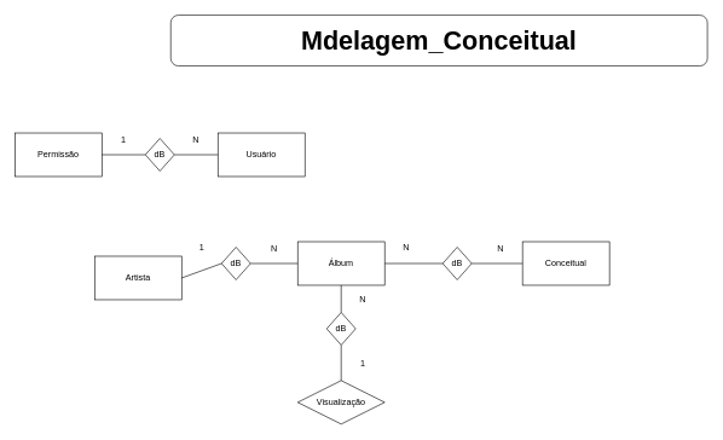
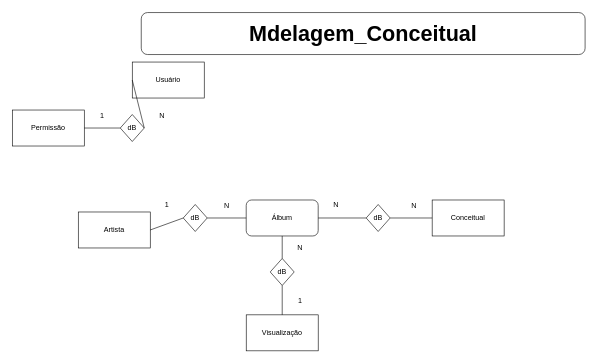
  <mxCell id="0" />
  <mxCell id="1" parent="0" />
  <mxCell id="2" value="&lt;font style=&quot;vertical-align: inherit&quot;&gt;&lt;font style=&quot;vertical-align: inherit&quot;&gt;&lt;b&gt;&lt;font style=&quot;vertical-align: inherit&quot;&gt;&lt;font style=&quot;vertical-align: inherit ; font-size: 36px&quot;&gt;&lt;font style=&quot;vertical-align: inherit&quot;&gt;&lt;font style=&quot;vertical-align: inherit&quot;&gt;Mdelagem_Conceitual&lt;/font&gt;&lt;/font&gt;&lt;/font&gt;&lt;/font&gt;&lt;/b&gt;&lt;/font&gt;&lt;/font&gt;" style="rounded=1;whiteSpace=wrap;html=1;" parent="1" vertex="1"><mxGeometry x="235" y="20" width="740" height="70" as="geometry" /></mxCell>
  <mxCell id="3" value="&lt;font style=&quot;vertical-align: inherit&quot;&gt;&lt;font style=&quot;vertical-align: inherit&quot;&gt;Permissão&lt;/font&gt;&lt;/font&gt;" style="rounded=0;whiteSpace=wrap;html=1;" parent="1" vertex="1"><mxGeometry x="20" y="182.5" width="120" height="60" as="geometry" /></mxCell>
- <mxCell id="4" value="&lt;font style=&quot;vertical-align: inherit&quot;&gt;&lt;font style=&quot;vertical-align: inherit&quot;&gt;&lt;font style=&quot;vertical-align: inherit&quot;&gt;&lt;font style=&quot;vertical-align: inherit&quot;&gt;Usuário&lt;/font&gt;&lt;/font&gt;&lt;/font&gt;&lt;/font&gt;" style="rounded=0;whiteSpace=wrap;html=1;" parent="1" vertex="1"><mxGeometry x="300" y="182.5" width="120" height="60" as="geometry" /></mxCell>
+ <mxCell id="4" value="&lt;font style=&quot;vertical-align: inherit&quot;&gt;&lt;font style=&quot;vertical-align: inherit&quot;&gt;&lt;font style=&quot;vertical-align: inherit&quot;&gt;&lt;font style=&quot;vertical-align: inherit&quot;&gt;Usuário&lt;/font&gt;&lt;/font&gt;&lt;/font&gt;&lt;/font&gt;" style="rounded=0;whiteSpace=wrap;html=1;" parent="1" vertex="1"><mxGeometry x="220" y="102.5" width="120" height="60" as="geometry" /></mxCell>
  <mxCell id="5" value="&lt;font style=&quot;vertical-align: inherit&quot;&gt;&lt;font style=&quot;vertical-align: inherit&quot;&gt;dB&lt;/font&gt;&lt;/font&gt;" style="rhombus;whiteSpace=wrap;html=1;" parent="1" vertex="1"><mxGeometry x="200" y="190" width="40" height="45" as="geometry" /></mxCell>
  <mxCell id="6" value="" style="endArrow=none;html=1;entryX=1;entryY=0.5;entryDx=0;entryDy=0;exitX=0;exitY=0.5;exitDx=0;exitDy=0;" parent="1" source="5" target="3" edge="1"><mxGeometry width="50" height="50" relative="1" as="geometry"><mxPoint x="20" y="310" as="sourcePoint" /><mxPoint x="70" y="260" as="targetPoint" /></mxGeometry></mxCell>
  <mxCell id="7" value="" style="endArrow=none;html=1;entryX=1;entryY=0.5;entryDx=0;entryDy=0;exitX=0;exitY=0.5;exitDx=0;exitDy=0;" parent="1" source="4" target="5" edge="1"><mxGeometry width="50" height="50" relative="1" as="geometry"><mxPoint x="270" y="360" as="sourcePoint" /><mxPoint x="320" y="310" as="targetPoint" /></mxGeometry></mxCell>
  <mxCell id="8" value="&lt;font style=&quot;vertical-align: inherit&quot;&gt;&lt;font style=&quot;vertical-align: inherit&quot;&gt;1&lt;/font&gt;&lt;/font&gt;" style="text;html=1;strokeColor=none;fillColor=none;align=center;verticalAlign=middle;whiteSpace=wrap;rounded=0;" parent="1" vertex="1"><mxGeometry x="150" y="182.5" width="40" height="20" as="geometry" /></mxCell>
  <mxCell id="9" value="&lt;font style=&quot;vertical-align: inherit&quot;&gt;&lt;font style=&quot;vertical-align: inherit&quot;&gt;N&lt;/font&gt;&lt;/font&gt;" style="text;html=1;strokeColor=none;fillColor=none;align=center;verticalAlign=middle;whiteSpace=wrap;rounded=0;" parent="1" vertex="1"><mxGeometry x="250" y="182.5" width="40" height="20" as="geometry" /></mxCell>
- <mxCell id="10" value="&lt;font style=&quot;vertical-align: inherit&quot;&gt;&lt;font style=&quot;vertical-align: inherit&quot;&gt;Álbum&lt;/font&gt;&lt;/font&gt;" style="rounded=0;whiteSpace=wrap;html=1;" parent="1" vertex="1"><mxGeometry x="410" y="332.5" width="120" height="60" as="geometry" /></mxCell>
+ <mxCell id="10" value="&lt;font style=&quot;vertical-align: inherit&quot;&gt;&lt;font style=&quot;vertical-align: inherit&quot;&gt;Álbum&lt;/font&gt;&lt;/font&gt;" style="whiteSpace=wrap;html=1;rounded=1;" parent="1" vertex="1"><mxGeometry x="410" y="332.5" width="120" height="60" as="geometry" /></mxCell>
  <mxCell id="11" value="&lt;font style=&quot;vertical-align: inherit&quot;&gt;&lt;font style=&quot;vertical-align: inherit&quot;&gt;&lt;font style=&quot;vertical-align: inherit&quot;&gt;&lt;font style=&quot;vertical-align: inherit&quot;&gt;Artista&lt;/font&gt;&lt;/font&gt;&lt;/font&gt;&lt;/font&gt;" style="rounded=0;whiteSpace=wrap;html=1;" parent="1" vertex="1"><mxGeometry x="130" y="352.5" width="120" height="60" as="geometry" /></mxCell>
  <mxCell id="12" value="&lt;font style=&quot;vertical-align: inherit&quot;&gt;&lt;font style=&quot;vertical-align: inherit&quot;&gt;dB&lt;/font&gt;&lt;/font&gt;" style="rhombus;whiteSpace=wrap;html=1;" parent="1" vertex="1"><mxGeometry x="305" y="340" width="40" height="45" as="geometry" /></mxCell>
  <mxCell id="13" value="" style="endArrow=none;html=1;entryX=0;entryY=0.5;entryDx=0;entryDy=0;exitX=1;exitY=0.5;exitDx=0;exitDy=0;" parent="1" source="11" target="12" edge="1"><mxGeometry width="50" height="50" relative="1" as="geometry"><mxPoint x="20" y="470" as="sourcePoint" /><mxPoint x="70" y="420" as="targetPoint" /></mxGeometry></mxCell>
  <mxCell id="14" value="" style="endArrow=none;html=1;entryX=0;entryY=0.5;entryDx=0;entryDy=0;exitX=1;exitY=0.5;exitDx=0;exitDy=0;" parent="1" source="12" target="10" edge="1"><mxGeometry width="50" height="50" relative="1" as="geometry"><mxPoint x="20" y="460" as="sourcePoint" /><mxPoint x="70" y="410" as="targetPoint" /></mxGeometry></mxCell>
  <mxCell id="15" value="&lt;font style=&quot;vertical-align: inherit&quot;&gt;&lt;font style=&quot;vertical-align: inherit&quot;&gt;1&lt;/font&gt;&lt;/font&gt;" style="text;html=1;strokeColor=none;fillColor=none;align=center;verticalAlign=middle;whiteSpace=wrap;rounded=0;" parent="1" vertex="1"><mxGeometry x="257.5" y="330" width="40" height="20" as="geometry" /></mxCell>
  <mxCell id="16" value="&lt;font style=&quot;vertical-align: inherit&quot;&gt;&lt;font style=&quot;vertical-align: inherit&quot;&gt;N&lt;/font&gt;&lt;/font&gt;" style="text;html=1;strokeColor=none;fillColor=none;align=center;verticalAlign=middle;whiteSpace=wrap;rounded=0;" parent="1" vertex="1"><mxGeometry x="670" y="332.5" width="40" height="20" as="geometry" /></mxCell>
- <mxCell id="17" value="&lt;font style=&quot;vertical-align: inherit&quot;&gt;&lt;font style=&quot;vertical-align: inherit&quot;&gt;&lt;font style=&quot;vertical-align: inherit&quot;&gt;&lt;font style=&quot;vertical-align: inherit&quot;&gt;Visualização&lt;/font&gt;&lt;/font&gt;&lt;/font&gt;&lt;/font&gt;" style="rhombus;whiteSpace=wrap;html=1;" parent="1" vertex="1"><mxGeometry x="410" y="524" width="120" height="60" as="geometry" /></mxCell>
+ <mxCell id="17" value="&lt;font style=&quot;vertical-align: inherit&quot;&gt;&lt;font style=&quot;vertical-align: inherit&quot;&gt;&lt;font style=&quot;vertical-align: inherit&quot;&gt;&lt;font style=&quot;vertical-align: inherit&quot;&gt;Visualização&lt;/font&gt;&lt;/font&gt;&lt;/font&gt;&lt;/font&gt;" style="rounded=0;whiteSpace=wrap;html=1;" parent="1" vertex="1"><mxGeometry x="410" y="524" width="120" height="60" as="geometry" /></mxCell>
  <mxCell id="18" value="&lt;font style=&quot;vertical-align: inherit&quot;&gt;&lt;font style=&quot;vertical-align: inherit&quot;&gt;dB&lt;/font&gt;&lt;/font&gt;" style="rhombus;whiteSpace=wrap;html=1;" parent="1" vertex="1"><mxGeometry x="450" y="430" width="40" height="45" as="geometry" /></mxCell>
  <mxCell id="19" value="" style="endArrow=none;html=1;entryX=0.5;entryY=1;entryDx=0;entryDy=0;exitX=0.5;exitY=0;exitDx=0;exitDy=0;" parent="1" source="18" target="10" edge="1"><mxGeometry width="50" height="50" relative="1" as="geometry"><mxPoint x="20" y="660" as="sourcePoint" /><mxPoint x="70" y="610" as="targetPoint" /></mxGeometry></mxCell>
  <mxCell id="20" value="" style="endArrow=none;html=1;entryX=0.5;entryY=1;entryDx=0;entryDy=0;exitX=0.5;exitY=0;exitDx=0;exitDy=0;" parent="1" source="17" target="18" edge="1"><mxGeometry width="50" height="50" relative="1" as="geometry"><mxPoint x="20" y="660" as="sourcePoint" /><mxPoint x="70" y="610" as="targetPoint" /></mxGeometry></mxCell>
  <mxCell id="21" value="&lt;font style=&quot;vertical-align: inherit&quot;&gt;&lt;font style=&quot;vertical-align: inherit&quot;&gt;N&lt;/font&gt;&lt;/font&gt;" style="text;html=1;strokeColor=none;fillColor=none;align=center;verticalAlign=middle;whiteSpace=wrap;rounded=0;" parent="1" vertex="1"><mxGeometry x="480" y="401.5" width="40" height="20" as="geometry" /></mxCell>
  <mxCell id="22" value="&lt;font style=&quot;vertical-align: inherit&quot;&gt;&lt;font style=&quot;vertical-align: inherit&quot;&gt;1&lt;/font&gt;&lt;/font&gt;" style="text;html=1;strokeColor=none;fillColor=none;align=center;verticalAlign=middle;whiteSpace=wrap;rounded=0;" parent="1" vertex="1"><mxGeometry x="480" y="490" width="40" height="20" as="geometry" /></mxCell>
  <mxCell id="23" value="&lt;font style=&quot;vertical-align: inherit&quot;&gt;&lt;font style=&quot;vertical-align: inherit&quot;&gt;&lt;font style=&quot;vertical-align: inherit&quot;&gt;&lt;font style=&quot;vertical-align: inherit&quot;&gt;&lt;font style=&quot;vertical-align: inherit&quot;&gt;&lt;font style=&quot;vertical-align: inherit&quot;&gt;Conceitual&lt;/font&gt;&lt;/font&gt;&lt;/font&gt;&lt;/font&gt;&lt;/font&gt;&lt;/font&gt;" style="rounded=0;whiteSpace=wrap;html=1;" parent="1" vertex="1"><mxGeometry x="720" y="332.5" width="120" height="60" as="geometry" /></mxCell>
  <mxCell id="24" value="&lt;font style=&quot;vertical-align: inherit&quot;&gt;&lt;font style=&quot;vertical-align: inherit&quot;&gt;dB&lt;/font&gt;&lt;/font&gt;" style="rhombus;whiteSpace=wrap;html=1;" parent="1" vertex="1"><mxGeometry x="610" y="340" width="40" height="45" as="geometry" /></mxCell>
  <mxCell id="25" value="" style="endArrow=none;html=1;entryX=0;entryY=0.5;entryDx=0;entryDy=0;exitX=1;exitY=0.5;exitDx=0;exitDy=0;" parent="1" source="10" target="24" edge="1"><mxGeometry width="50" height="50" relative="1" as="geometry"><mxPoint x="20" y="660" as="sourcePoint" /><mxPoint x="70" y="610" as="targetPoint" /></mxGeometry></mxCell>
  <mxCell id="26" value="" style="endArrow=none;html=1;entryX=0;entryY=0.5;entryDx=0;entryDy=0;exitX=1;exitY=0.5;exitDx=0;exitDy=0;" parent="1" source="24" target="23" edge="1"><mxGeometry width="50" height="50" relative="1" as="geometry"><mxPoint x="20" y="660" as="sourcePoint" /><mxPoint x="70" y="610" as="targetPoint" /></mxGeometry></mxCell>
  <mxCell id="27" value="&lt;font style=&quot;vertical-align: inherit&quot;&gt;&lt;font style=&quot;vertical-align: inherit&quot;&gt;N&lt;/font&gt;&lt;/font&gt;" style="text;html=1;strokeColor=none;fillColor=none;align=center;verticalAlign=middle;whiteSpace=wrap;rounded=0;" vertex="1" parent="1"><mxGeometry x="357.5" y="332.5" width="40" height="20" as="geometry" /></mxCell>
  <mxCell id="28" value="&lt;font style=&quot;vertical-align: inherit&quot;&gt;&lt;font style=&quot;vertical-align: inherit&quot;&gt;N&lt;/font&gt;&lt;/font&gt;" style="text;html=1;strokeColor=none;fillColor=none;align=center;verticalAlign=middle;whiteSpace=wrap;rounded=0;" vertex="1" parent="1"><mxGeometry x="540" y="330" width="40" height="20" as="geometry" /></mxCell>
